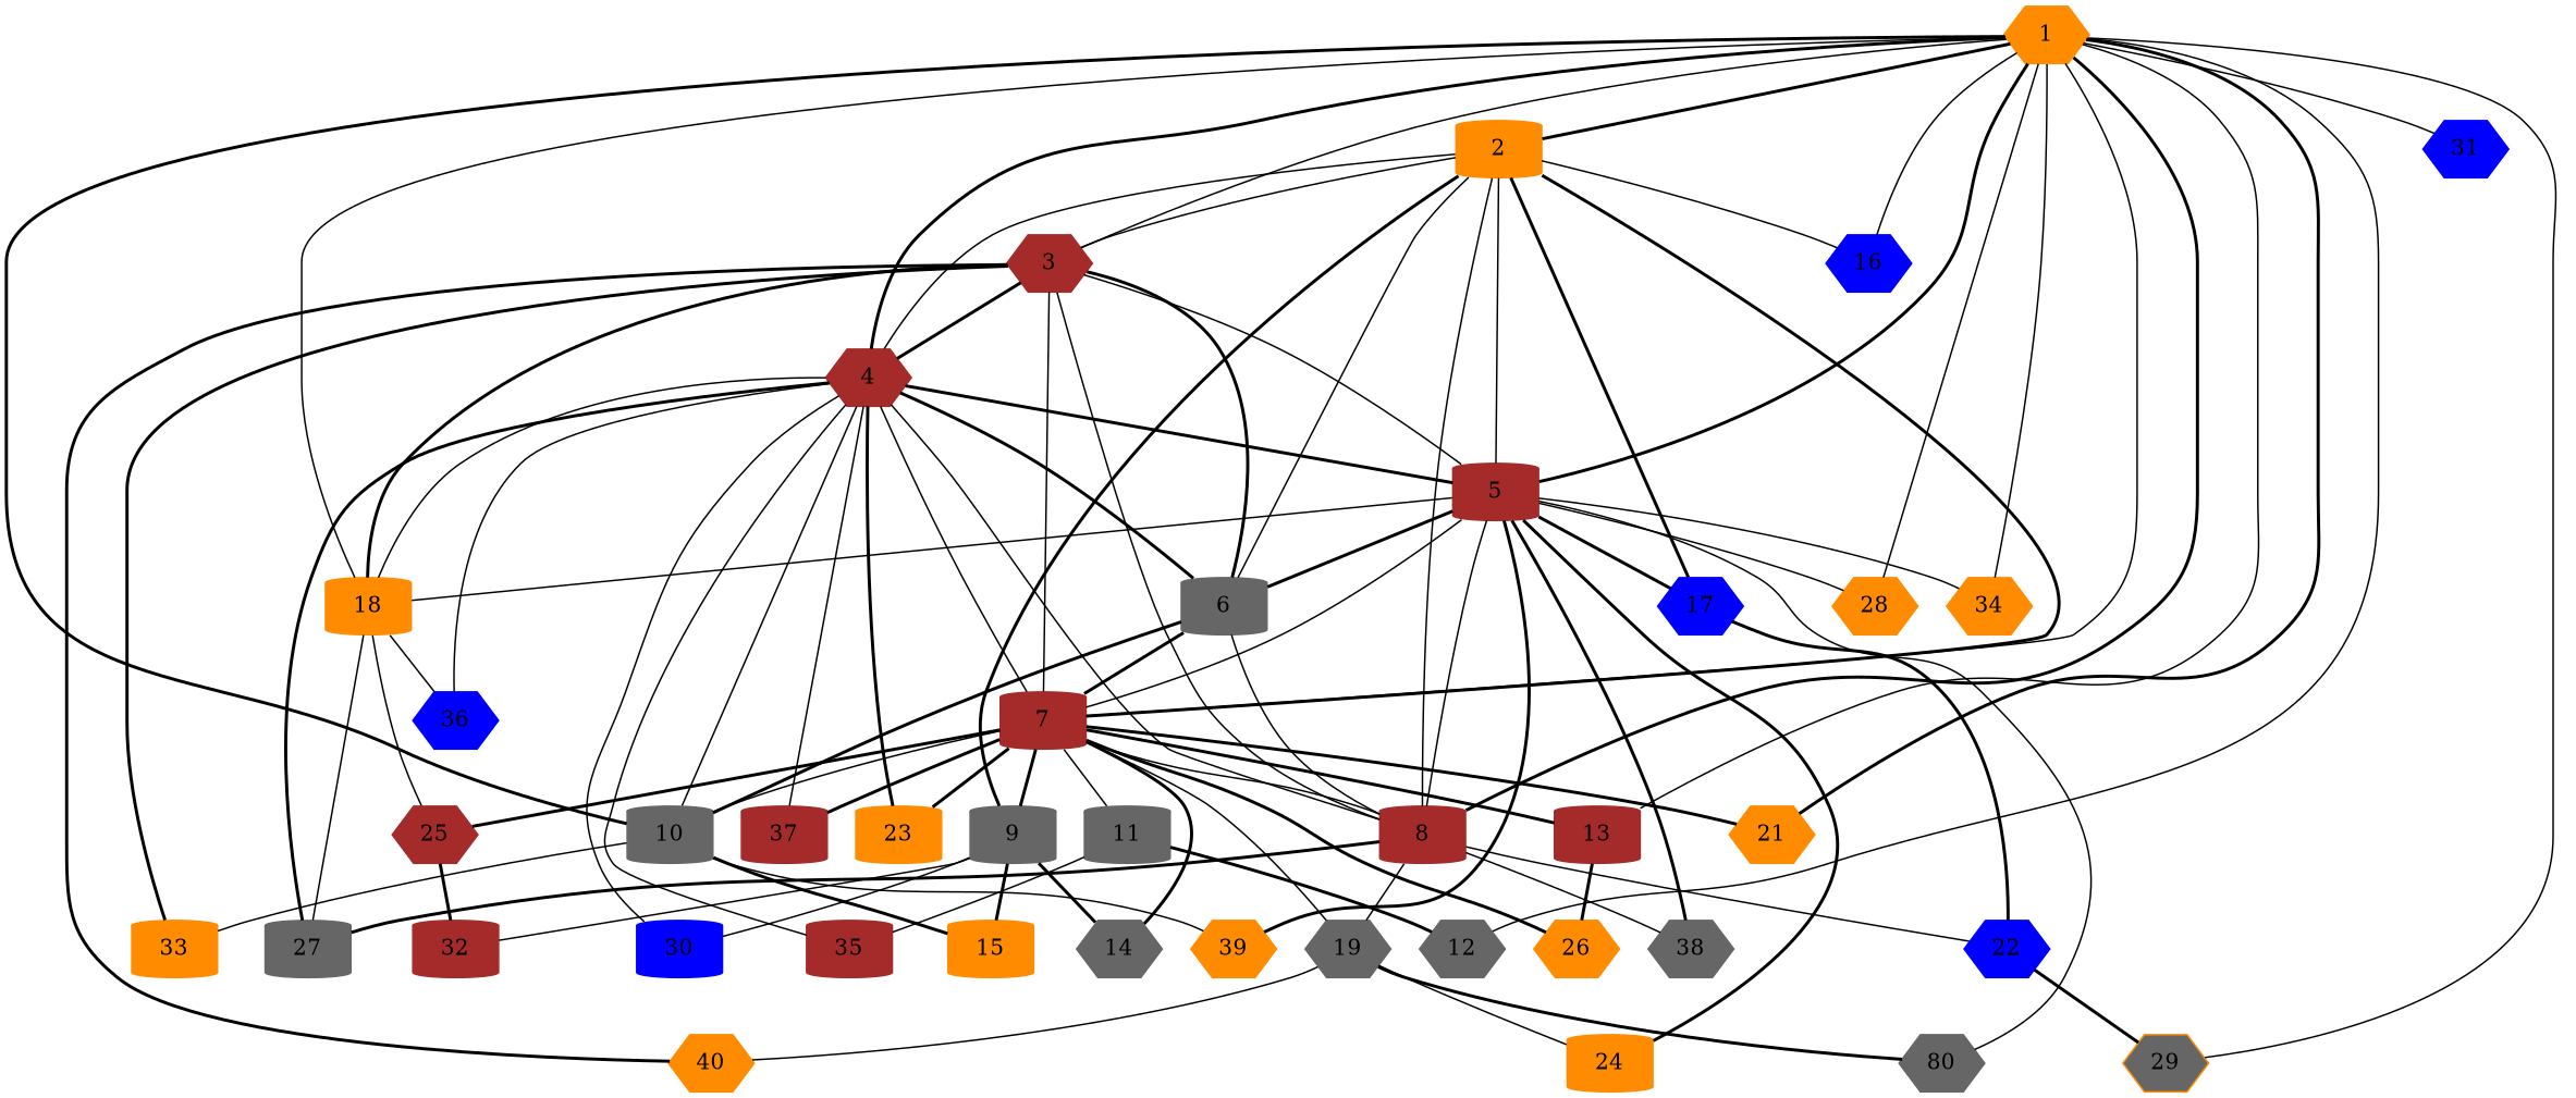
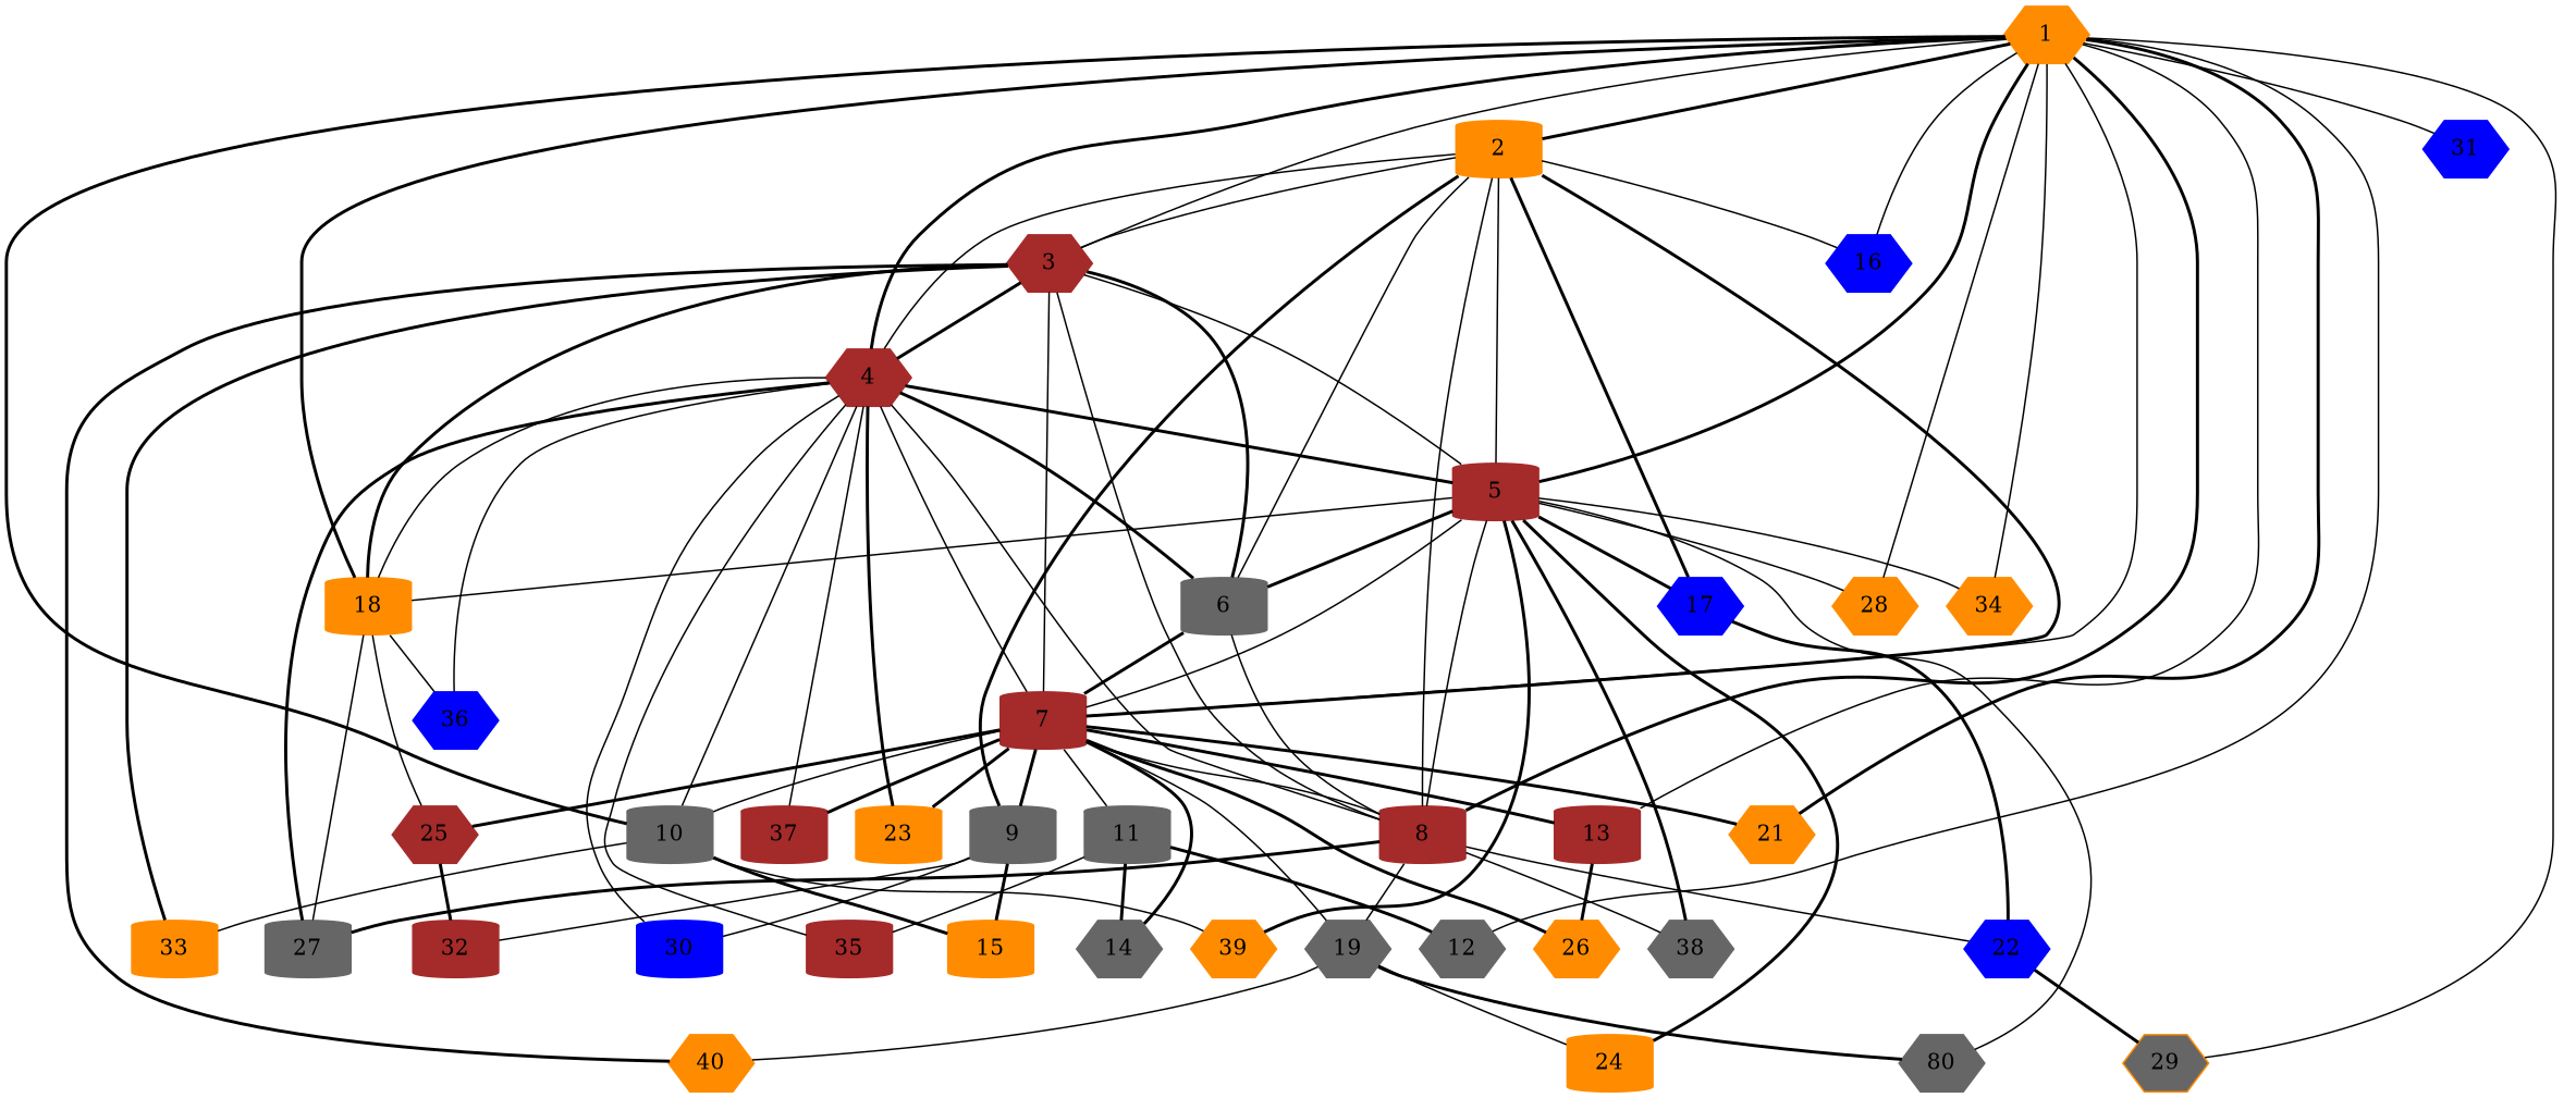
  graph {
    node [color=darkorange shape=hexagon style=filled]
    edge [style=solid weight=1.0]
    2 [shape=cylinder]
    1
    3 [color=brown]
    4 [color=brown]
    5 [color=brown shape=cylinder]
    7 [color=brown shape=cylinder]
    8 [color=brown shape=cylinder]
    10 [color=gray40 shape=cylinder]
    12 [color=gray40]
    13 [color=brown shape=cylinder]
    16 [color=blue]
    18 [shape=cylinder]
    21
    28
    29 [fillcolor=gray40]
    31 [color=blue]
    34
    6 [color=gray40 shape=cylinder]
    9 [color=gray40 shape=cylinder]
    17 [color=blue]
    33 [shape=cylinder]
    40
    23 [shape=cylinder]
    27 [color=gray40 shape=cylinder]
    30 [color=blue shape=cylinder]
    35 [color=brown shape=cylinder]
    36 [color=blue]
    37 [color=brown shape=cylinder]
    n29 [color=gray40 label=80]
    24 [shape=cylinder]
    38 [color=gray40]
    39
    11 [color=gray40 shape=cylinder]
    14 [color=gray40]
    19 [color=gray40]
    25 [color=brown]
    26
    22 [color=blue]
    15 [shape=cylinder]
    32 [color=brown shape=cylinder]
    2 -- 3 [weight=2.0]
    2 -- 4 [weight=2.0]
    2 -- 5 [weight=2.0]
    2 -- 7 [style=bold weight=4.0]
    2 -- 8 [weight=3.0]
    2 -- 16 [weight=2.0]
    2 -- 6 [weight=2.0]
    2 -- 9 [style=bold]
    2 -- 17 [style=bold]
    1 -- 2 [style=bold weight=2.0]
    1 -- 3
    1 -- 4 [style=bold weight=2.0]
    1 -- 5 [style=bold]
    1 -- 7 [weight=2.0]
    1 -- 8 [style=bold weight=2.0]
    1 -- 10 [style=bold]
    1 -- 12
    1 -- 13
    1 -- 16
-   1 -- 18
+   1 -- 18 [style=bold]
    1 -- 21 [style=bold]
    1 -- 28
    1 -- 29
    1 -- 31
    1 -- 34
    3 -- 4 [style=bold]
    3 -- 5
    3 -- 7 [weight=2.0]
    3 -- 8
    3 -- 18 [style=bold]
    3 -- 6 [style=bold weight=2.0]
    3 -- 33 [style=bold]
    3 -- 40 [style=bold]
    4 -- 5 [style=bold]
    4 -- 7 [weight=2.0]
    4 -- 8
    4 -- 10
    4 -- 18
    4 -- 6 [style=bold]
    4 -- 23 [style=bold]
    4 -- 27 [style=bold]
    4 -- 30
    4 -- 35
    4 -- 36
    4 -- 37
    5 -- 7 [weight=2.0]
    5 -- 8 [weight=2.0]
    5 -- 18
    5 -- 28
    5 -- 34
    5 -- 6 [style=bold]
    5 -- 17 [style=bold]
    5 -- n29
    5 -- 24 [style=bold]
    5 -- 38 [style=bold]
    5 -- 39 [style=bold]
    7 -- 8 [weight=2.0]
    7 -- 10
    7 -- 13 [style=bold]
    7 -- 21 [style=bold]
    7 -- 9 [style=bold]
    7 -- 23 [style=bold]
    7 -- 37 [style=bold]
    7 -- 11
    7 -- 14 [style=bold]
    7 -- 19
    7 -- 25 [style=bold]
    7 -- 26 [style=bold]
    8 -- 27 [style=bold]
    8 -- 38
    8 -- 19
    8 -- 22
    10 -- 33
    10 -- 39
    10 -- 15 [style=bold]
    13 -- 26 [style=bold]
    18 -- 27
    18 -- 36
    18 -- 25
    6 -- 7 [style=bold weight=2.0]
    6 -- 8
-   6 -- 10 [style=bold]
    9 -- 30
    9 -- 15 [style=bold]
    9 -- 32
    17 -- 22 [style=bold]
    11 -- 12 [style=bold]
    11 -- 35
-   9 -- 14 [style=bold]
+   11 -- 14 [style=bold]
    19 -- 40
    19 -- n29 [style=bold]
    19 -- 24
    25 -- 32 [style=bold]
    22 -- 29 [style=bold]
  }
